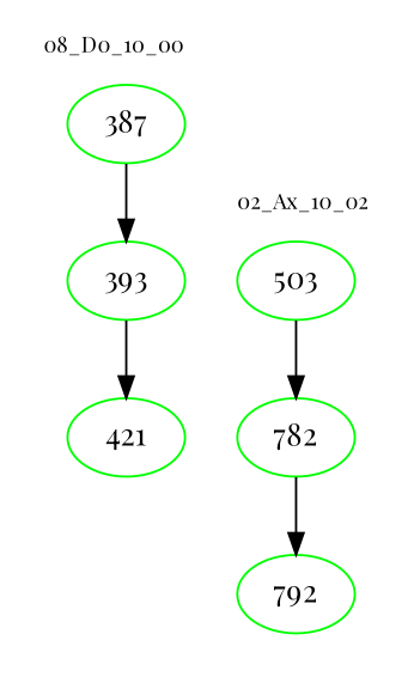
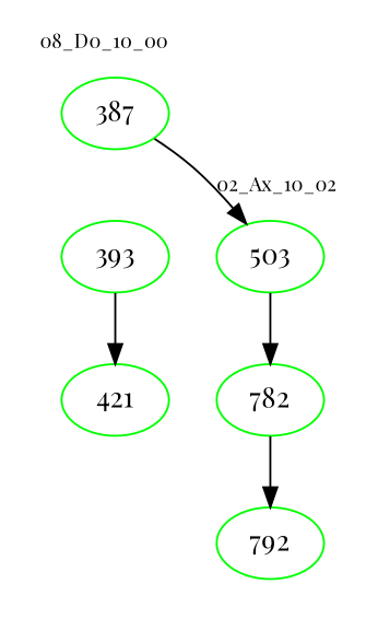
  digraph {
    fontname="Playfair Display"
    node [color=green fontname="Playfair Display"]
    edge [color=black fontname="Playfair Display"]
    n1 [label=503]
    n2 [label=782]
    n3 [label=792]
    n4 [label=387]
    n5 [label=393]
    n6 [label=421]
    subgraph cluster_1 {
      color=white
      fontsize=10
      label="02_Ax_10_02"
      n1
      n2
      n3
    }
    subgraph cluster_2 {
      color=white
      fontsize=10
      label="08_D0_10_00"
      n4
      n5
      n6
    }
    n1 -> n2
    n2 -> n3
-   n4 -> n5
+   n4 -> n1
    n5 -> n6
  }
